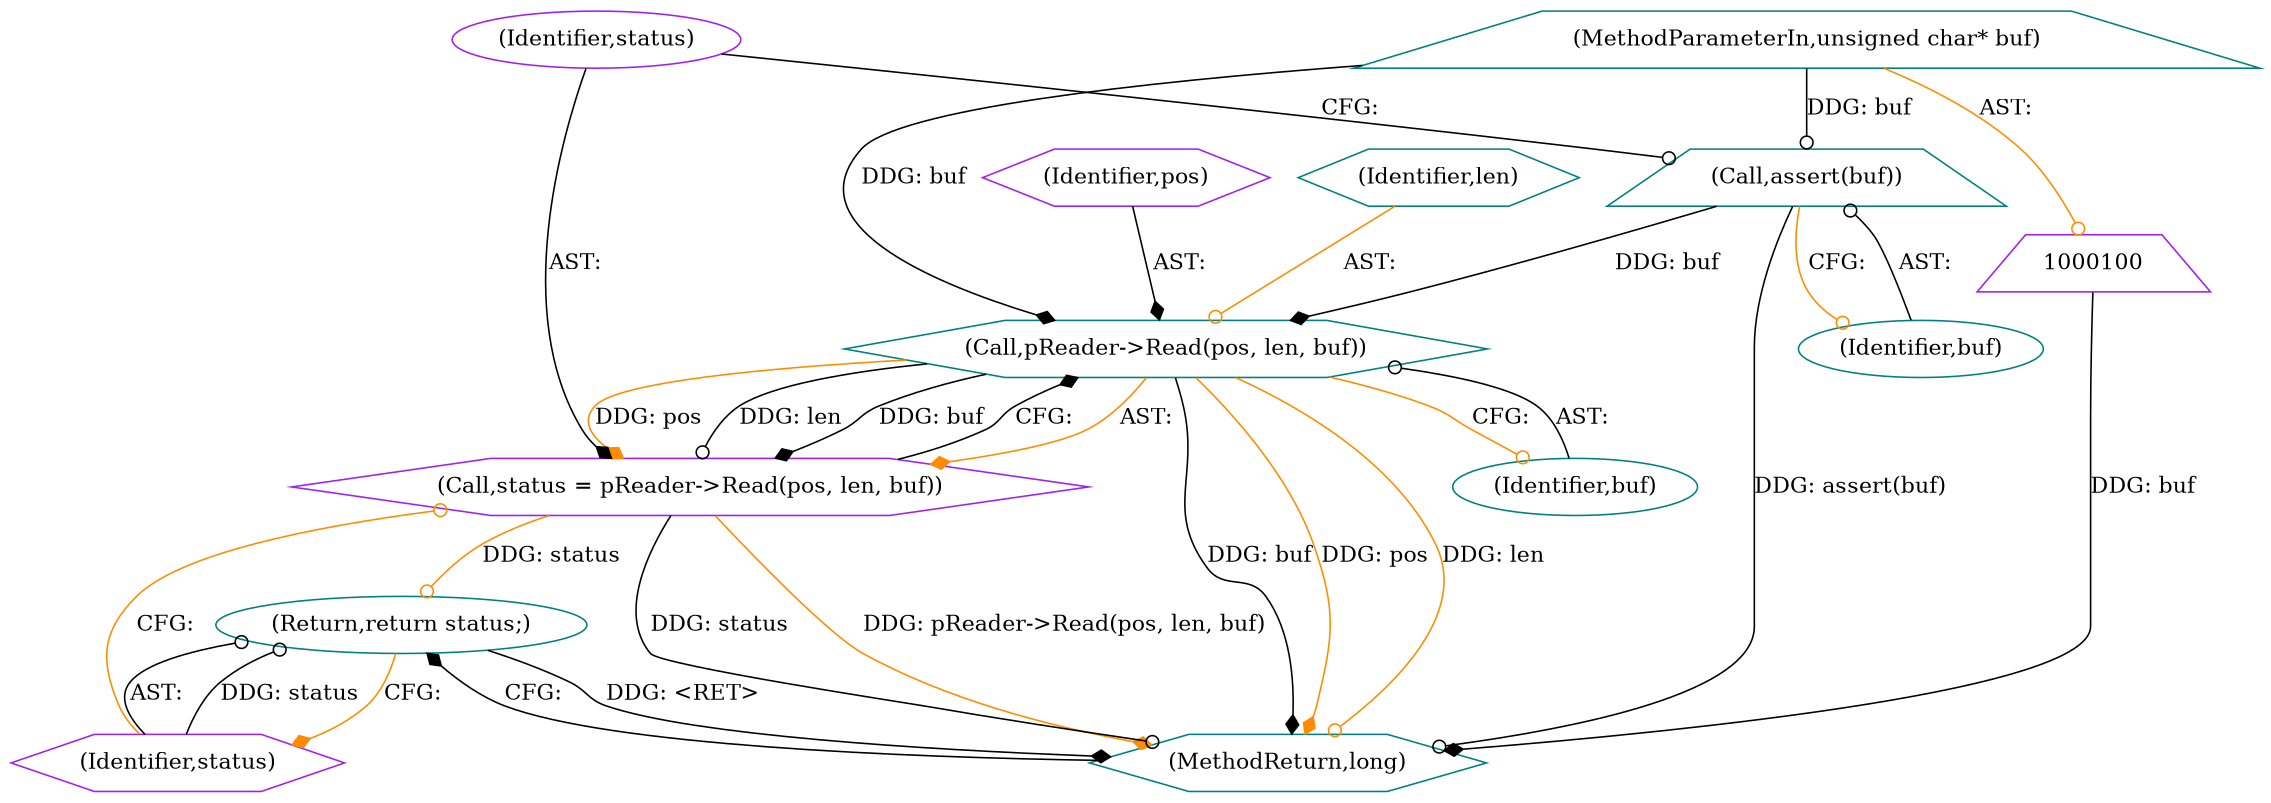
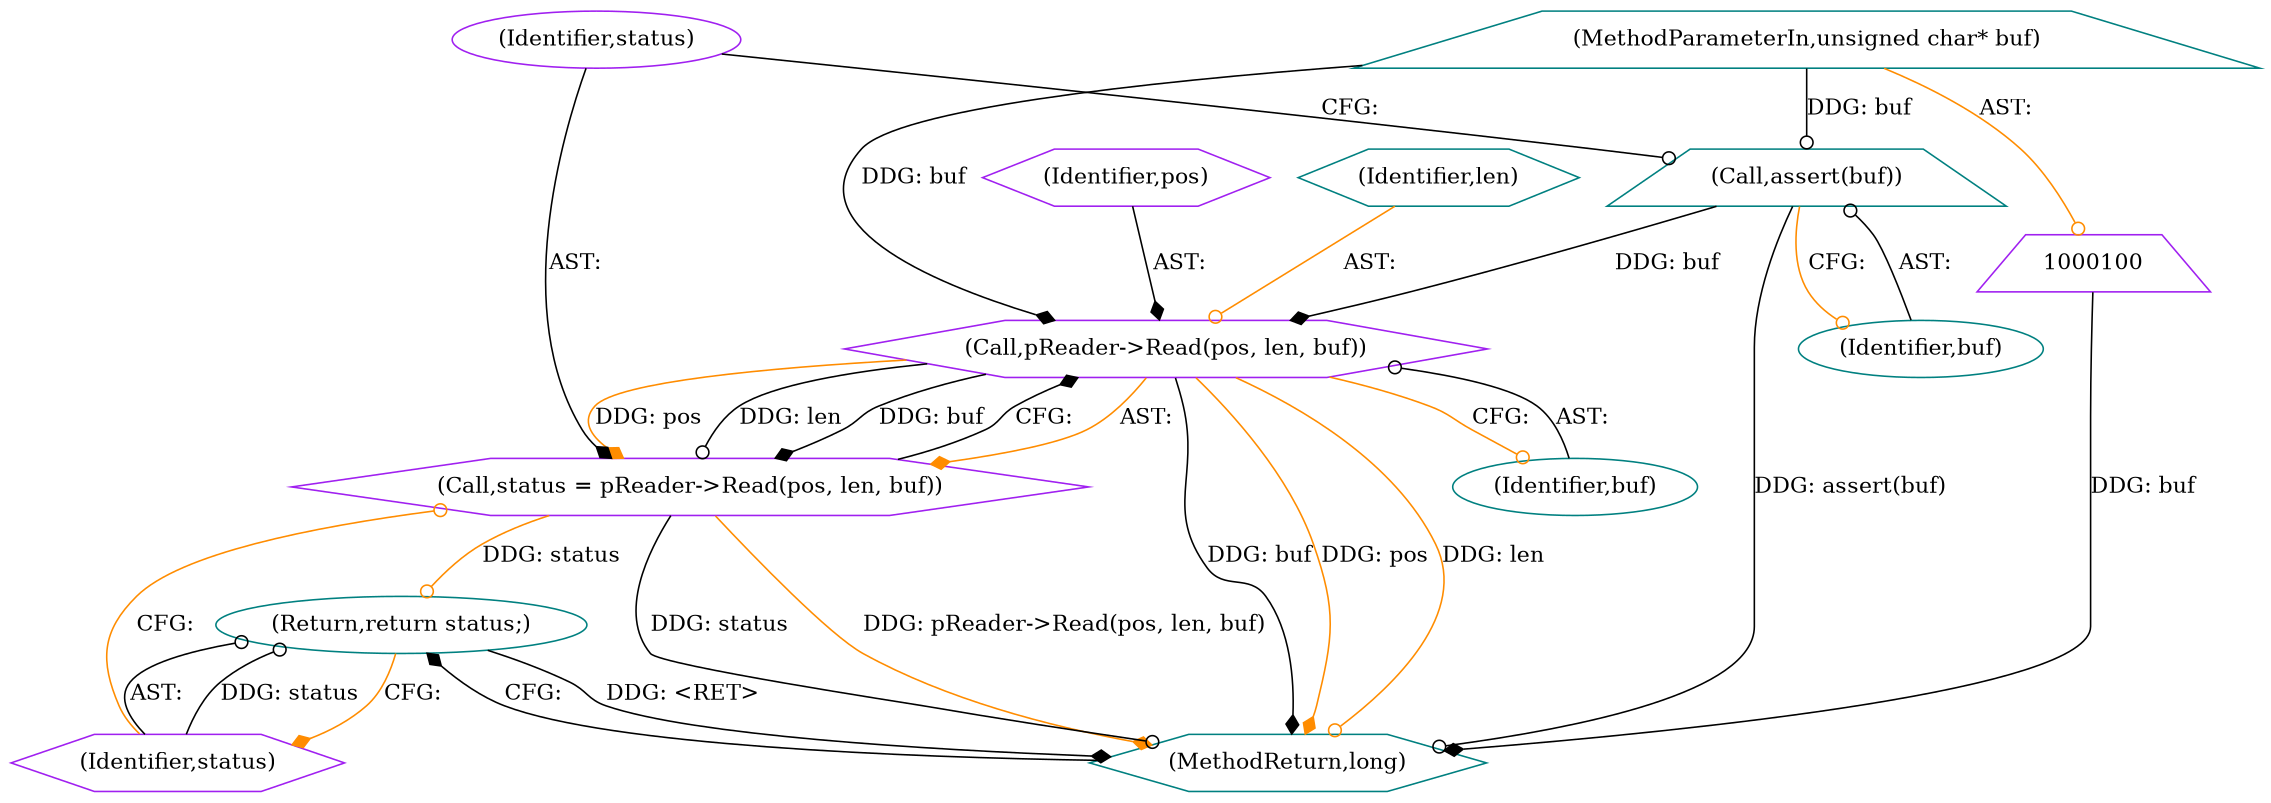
  digraph {
    node [color=teal shape=hexagon]
    edge [arrowhead=odot color=black]
-   n1 [label="(Call,pReader->Read(pos, len, buf))"]
+   n1 [color=purple label="(Call,pReader->Read(pos, len, buf))"]
    n2 [color=purple label="(Call,status = pReader->Read(pos, len, buf))"]
    n3 [label="(Identifier,buf)" shape=ellipse]
    n4 [label="(MethodReturn,long)"]
    n5 [label="(Return,return status;)" shape=ellipse]
    n6 [label="(Call,assert(buf))" shape=trapezium]
    n7 [label="(Identifier,buf)" shape=ellipse]
    n8 [label="(MethodParameterIn,unsigned char* buf)" shape=trapezium]
    1000100 [color=purple shape=trapezium]
    n10 [color=purple label="(Identifier,status)"]
    n11 [color=purple label="(Identifier,pos)"]
    n12 [color=purple label="(Identifier,status)" shape=ellipse]
    n13 [label="(Identifier,len)"]
    n1 -> n2 [arrowhead=diamond color=darkorange label="AST: "]
    n1 -> n2 [arrowhead=diamond color=darkorange label="DDG: pos"]
    n1 -> n2 [label="DDG: len"]
    n1 -> n2 [arrowhead=diamond label="DDG: buf"]
    n1 -> n3 [color=darkorange label="CFG: "]
    n1 -> n4 [arrowhead=diamond label="DDG: buf"]
    n1 -> n4 [arrowhead=diamond color=darkorange label="DDG: pos"]
    n1 -> n4 [color=darkorange label="DDG: len"]
    n2 -> n1 [arrowhead=diamond label="CFG: "]
    n2 -> n4 [arrowhead=diamond color=darkorange label="DDG: pReader->Read(pos, len, buf)"]
    n2 -> n4 [label="DDG: status"]
    n2 -> n5 [color=darkorange label="DDG: status"]
    n3 -> n1 [label="AST: "]
    n4 -> n5 [arrowhead=diamond label="CFG: "]
    n5 -> n4 [arrowhead=diamond label="DDG: <RET>"]
    n5 -> n10 [arrowhead=diamond color=darkorange label="CFG: "]
    n6 -> n1 [arrowhead=diamond label="DDG: buf"]
    n6 -> n4 [label="DDG: assert(buf)"]
    n6 -> n7 [color=darkorange label="CFG: "]
    n7 -> n6 [label="AST: "]
    n8 -> n1 [arrowhead=diamond label="DDG: buf"]
    n8 -> n6 [label="DDG: buf"]
    n8 -> 1000100 [color=darkorange label="AST: "]
    1000100 -> n4 [arrowhead=diamond label="DDG: buf"]
    n10 -> n2 [color=darkorange label="CFG: "]
    n10 -> n5 [label="AST: "]
    n10 -> n5 [label="DDG: status"]
    n11 -> n1 [arrowhead=diamond label="AST: "]
    n12 -> n2 [arrowhead=diamond label="AST: "]
    n12 -> n6 [label="CFG: "]
    n13 -> n1 [color=darkorange label="AST: "]
  }
